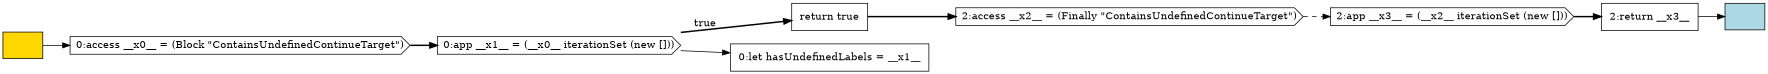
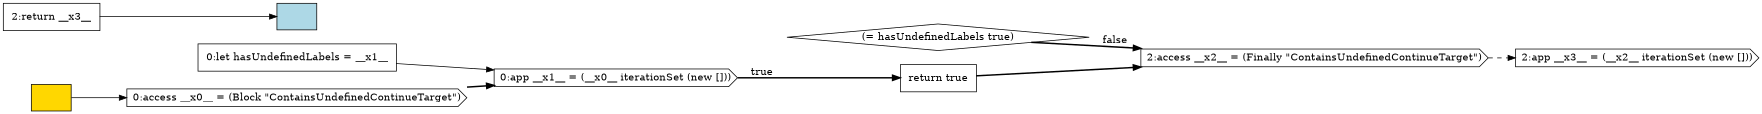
  digraph {
    rankdir=LR
    node [color=black fillcolor=white shape=cds style=filled]
    edge [color=black style=bold]
    n1 [label=<<font color="black">2:app __x3__ = (__x2__ iterationSet (new []))</font>>]
    n2 [label=<<font color="black">     <table border="0" cellborder="1" cellspacing="0" cellpadding="10">       <tr><td align="left">2:return __x3__</td></tr>     </table>   </font>> margin=0 shape=none]
    n3 [fillcolor=lightblue label=" " shape=box]
+   n4 [label=<<font color="black">(= hasUndefinedLabels true)</font>> shape=diamond]
    n5 [label=<<font color="black">2:access __x2__ = (Finally &quot;ContainsUndefinedContinueTarget&quot;)</font>>]
    n6 [label=<<font color="black">     <table border="0" cellborder="1" cellspacing="0" cellpadding="10">       <tr><td align="left">return true</td></tr>     </table>   </font>> margin=0 shape=none]
    n7 [label=<<font color="black">     <table border="0" cellborder="1" cellspacing="0" cellpadding="10">       <tr><td align="left">0:let hasUndefinedLabels = __x1__</td></tr>     </table>   </font>> margin=0 shape=none]
    n8 [fillcolor=gold label=" " shape=box]
    n9 [label=<<font color="black">0:access __x0__ = (Block &quot;ContainsUndefinedContinueTarget&quot;)</font>>]
    n10 [label=<<font color="black">0:app __x1__ = (__x0__ iterationSet (new []))</font>>]
-   n1 -> n2
    n2 -> n3 [style=solid]
+   n4 -> n5 [label=<<font color="black">false</font>>]
    n5 -> n1 [style=dashed]
    n6 -> n5
    n8 -> n9 [style=solid]
    n9 -> n10
    n10 -> n6 [label=<<font color="black">true</font>>]
-   n10 -> n7 [style=solid]
+   n7 -> n10 [style=solid]
  }
